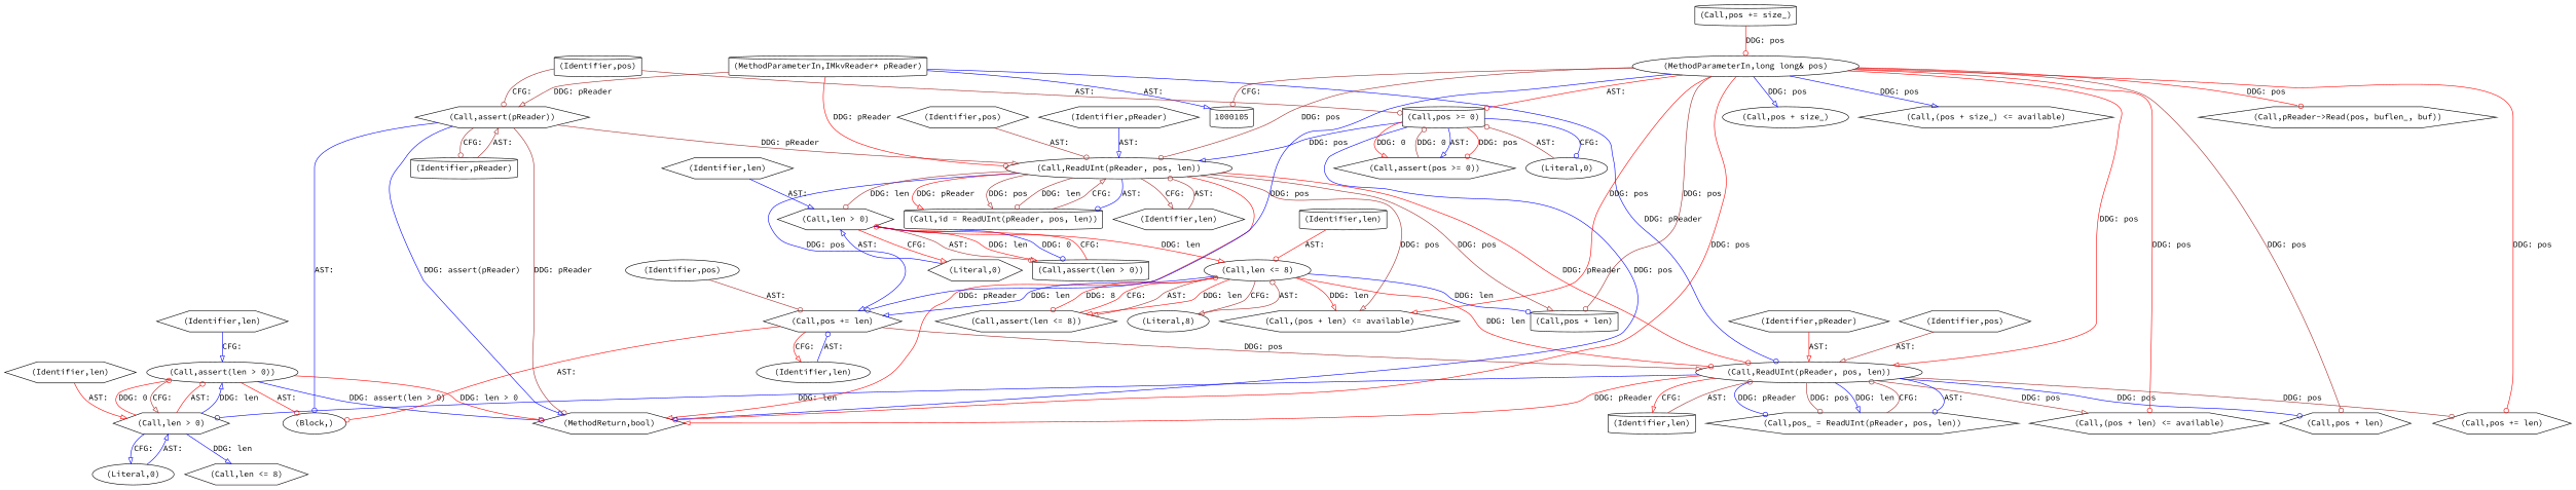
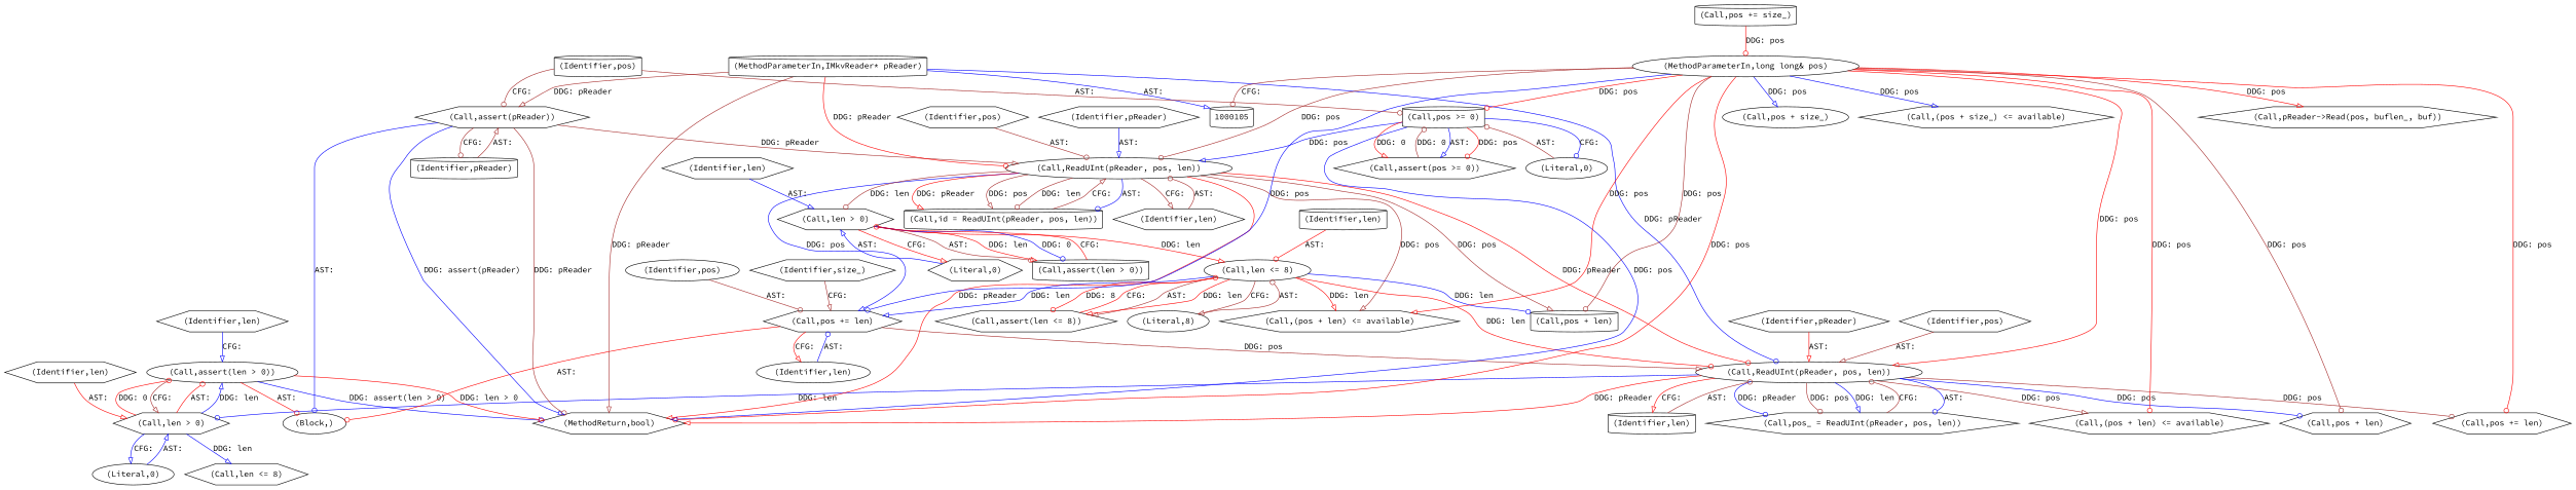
  digraph {
    fontname="Source Code Pro"
    node [fontname="Source Code Pro" shape=hexagon]
    edge [arrowhead=onormal color=brown fontname="Source Code Pro"]
    n1 [label="(Call,assert(len > 0))" shape=ellipse]
    n2 [label="(Call,len > 0)"]
    n3 [label="(Block,)" shape=ellipse]
    n4 [label="(MethodReturn,bool)"]
    n5 [label="(Literal,0)" shape=ellipse]
    n6 [label="(Call,len <= 8)"]
    n7 [label="(Call,ReadUInt(pReader, pos, len))" shape=ellipse]
    n8 [label="(Call,pos += len)"]
    n9 [label="(Call,(pos + len) <= available)"]
    n10 [label="(Call,pos + len)"]
    n11 [label="(Call,pos_ = ReadUInt(pReader, pos, len))"]
    n12 [label="(Identifier,len)" shape=cylinder]
    n13 [label="(Call,ReadUInt(pReader, pos, len))" shape=ellipse]
    n14 [label="(Call,pos += len)"]
    n15 [label="(Call,len > 0)"]
    n16 [label="(Call,id = ReadUInt(pReader, pos, len))" shape=cylinder]
    n17 [label="(Call,(pos + len) <= available)"]
    n18 [label="(Identifier,len)"]
    n19 [label="(Call,pos + len)" shape=cylinder]
    n20 [label="(Identifier,len)" shape=ellipse]
    n21 [label="(Call,len <= 8)" shape=ellipse]
    n22 [label="(Call,assert(len > 0))" shape=cylinder]
    n23 [label="(Literal,0)"]
    n24 [label="(Call,assert(pReader))"]
    n25 [label="(Identifier,pReader)" shape=cylinder]
    n26 [label="(MethodParameterIn,IMkvReader* pReader)" shape=cylinder]
    1000105 [shape=cylinder]
    n28 [label="(Call,pos >= 0)" shape=cylinder]
    n29 [label="(Call,assert(pos >= 0))"]
    n30 [label="(Literal,0)" shape=ellipse]
    n31 [label="(MethodParameterIn,long long& pos)" shape=ellipse]
    n32 [label="(Call,pos + size_)" shape=ellipse]
    n33 [label="(Call,(pos + size_) <= available)"]
    n34 [label="(Call,pReader->Read(pos, buflen_, buf))"]
    n35 [label="(Call,pos += size_)" shape=cylinder]
    n36 [label="(Literal,8)" shape=ellipse]
    n37 [label="(Call,assert(len <= 8))"]
    n38 [label="(Identifier,len)" shape=cylinder]
    n39 [label="(Identifier,pos)" shape=cylinder]
    n40 [label="(Identifier,len)"]
    n41 [label="(Identifier,pos)"]
    n42 [label="(Identifier,len)"]
    n43 [label="(Identifier,pReader)"]
    n44 [label="(Identifier,pReader)"]
    n45 [label="(Identifier,pos)" shape=ellipse]
+   n46 [label="(Identifier,size_)"]
    n47 [label="(Identifier,pos)"]
    n48 [label="(Identifier,len)"]
    n1 -> n2 [label="CFG: "]
    n1 -> n3 [arrowhead=odot color=red label="AST: "]
    n1 -> n4 [arrowhead=odot color=blue label="DDG: assert(len > 0)"]
    n1 -> n4 [color=red label="DDG: len > 0"]
    n2 -> n1 [arrowhead=odot color=red label="AST: "]
    n2 -> n1 [color=blue label="DDG: len"]
    n2 -> n1 [arrowhead=odot color=red label="DDG: 0"]
    n2 -> n5 [color=blue label="CFG: "]
    n2 -> n6 [color=blue label="DDG: len"]
    n5 -> n2 [color=blue label="AST: "]
    n7 -> n2 [arrowhead=odot color=blue label="DDG: len"]
    n7 -> n4 [color=red label="DDG: pReader"]
    n7 -> n8 [arrowhead=odot label="DDG: pos"]
    n7 -> n9 [label="DDG: pos"]
    n7 -> n10 [arrowhead=odot color=blue label="DDG: pos"]
    n7 -> n11 [arrowhead=odot color=blue label="AST: "]
    n7 -> n11 [arrowhead=odot color=blue label="DDG: pReader"]
    n7 -> n11 [arrowhead=odot label="DDG: pos"]
    n7 -> n11 [color=blue label="DDG: len"]
    n7 -> n12 [color=red label="CFG: "]
    n11 -> n7 [arrowhead=odot label="CFG: "]
    n12 -> n7 [arrowhead=odot label="AST: "]
    n13 -> n4 [color=red label="DDG: pReader"]
    n13 -> n7 [arrowhead=odot color=red label="DDG: pReader"]
    n13 -> n14 [color=blue label="DDG: pos"]
    n13 -> n15 [arrowhead=odot label="DDG: len"]
    n13 -> n16 [arrowhead=odot color=blue label="AST: "]
    n13 -> n16 [color=red label="DDG: pReader"]
    n13 -> n16 [label="DDG: pos"]
    n13 -> n16 [arrowhead=odot label="DDG: len"]
    n13 -> n17 [label="DDG: pos"]
    n13 -> n18 [label="CFG: "]
    n13 -> n19 [label="DDG: pos"]
    n14 -> n3 [arrowhead=odot color=red label="AST: "]
    n14 -> n7 [label="DDG: pos"]
    n14 -> n20 [color=red label="CFG: "]
    n15 -> n21 [color=red label="DDG: len"]
    n15 -> n22 [arrowhead=odot label="AST: "]
    n15 -> n22 [color=red label="DDG: len"]
    n15 -> n22 [arrowhead=odot color=blue label="DDG: 0"]
    n15 -> n23 [color=red label="CFG: "]
    n16 -> n13 [label="CFG: "]
    n18 -> n13 [arrowhead=odot label="AST: "]
    n20 -> n14 [arrowhead=odot color=blue label="AST: "]
    n21 -> n7 [arrowhead=odot color=red label="DDG: len"]
    n21 -> n14 [color=blue label="DDG: len"]
    n21 -> n17 [color=red label="DDG: len"]
    n21 -> n19 [arrowhead=odot color=blue label="DDG: len"]
    n21 -> n36 [label="CFG: "]
    n21 -> n37 [label="AST: "]
    n21 -> n37 [color=red label="DDG: len"]
    n21 -> n37 [arrowhead=odot color=red label="DDG: 8"]
    n22 -> n15 [arrowhead=odot color=red label="CFG: "]
    n23 -> n15 [color=blue label="AST: "]
    n24 -> n3 [arrowhead=odot color=blue label="AST: "]
    n24 -> n4 [color=blue label="DDG: assert(pReader)"]
    n24 -> n4 [arrowhead=odot label="DDG: pReader"]
    n24 -> n13 [label="DDG: pReader"]
    n24 -> n25 [arrowhead=odot label="CFG: "]
    n25 -> n24 [label="AST: "]
+   n26 -> n4 [label="DDG: pReader"]
    n26 -> n7 [arrowhead=odot color=blue label="DDG: pReader"]
    n26 -> n13 [arrowhead=odot color=red label="DDG: pReader"]
    n26 -> n24 [label="DDG: pReader"]
    n26 -> 1000105 [color=blue label="AST: "]
    n28 -> n4 [color=blue label="DDG: pos"]
    n28 -> n13 [color=blue label="DDG: pos"]
    n28 -> n29 [color=blue label="AST: "]
    n28 -> n29 [arrowhead=odot color=red label="DDG: pos"]
    n28 -> n29 [color=red label="DDG: 0"]
    n28 -> n30 [arrowhead=odot color=blue label="CFG: "]
    n29 -> n28 [arrowhead=odot label="DDG: 0"]
    n30 -> n28 [arrowhead=odot label="AST: "]
    n31 -> n4 [arrowhead=odot color=red label="DDG: pos"]
    n31 -> n7 [color=red label="DDG: pos"]
    n31 -> n8 [arrowhead=odot color=red label="DDG: pos"]
    n31 -> n9 [arrowhead=odot color=red label="DDG: pos"]
    n31 -> n10 [arrowhead=odot label="DDG: pos"]
    n31 -> n13 [arrowhead=odot label="DDG: pos"]
    n31 -> n14 [arrowhead=odot color=blue label="DDG: pos"]
    n31 -> n17 [color=red label="DDG: pos"]
    n31 -> n19 [arrowhead=odot label="DDG: pos"]
    n31 -> 1000105 [arrowhead=odot label="CFG: "]
-   n31 -> n28 [arrowhead=odot color=red label="AST: "]
+   n31 -> n28 [arrowhead=odot color=red label="DDG: pos"]
    n31 -> n32 [color=blue label="DDG: pos"]
    n31 -> n33 [color=blue label="DDG: pos"]
-   n31 -> n34 [arrowhead=odot color=red label="DDG: pos"]
+   n31 -> n34 [color=red label="DDG: pos"]
    n35 -> n31 [arrowhead=odot color=red label="DDG: pos"]
    n36 -> n21 [arrowhead=odot label="AST: "]
    n37 -> n21 [arrowhead=odot color=red label="CFG: "]
    n38 -> n21 [arrowhead=odot color=red label="AST: "]
    n39 -> n24 [arrowhead=odot label="CFG: "]
    n39 -> n28 [arrowhead=odot label="AST: "]
    n40 -> n1 [color=blue label="CFG: "]
    n41 -> n13 [arrowhead=odot label="AST: "]
    n42 -> n15 [color=blue label="AST: "]
    n43 -> n7 [color=red label="AST: "]
    n44 -> n13 [color=blue label="AST: "]
    n45 -> n14 [arrowhead=odot label="AST: "]
+   n46 -> n14 [label="CFG: "]
    n47 -> n7 [label="AST: "]
    n48 -> n2 [color=red label="AST: "]
  }
